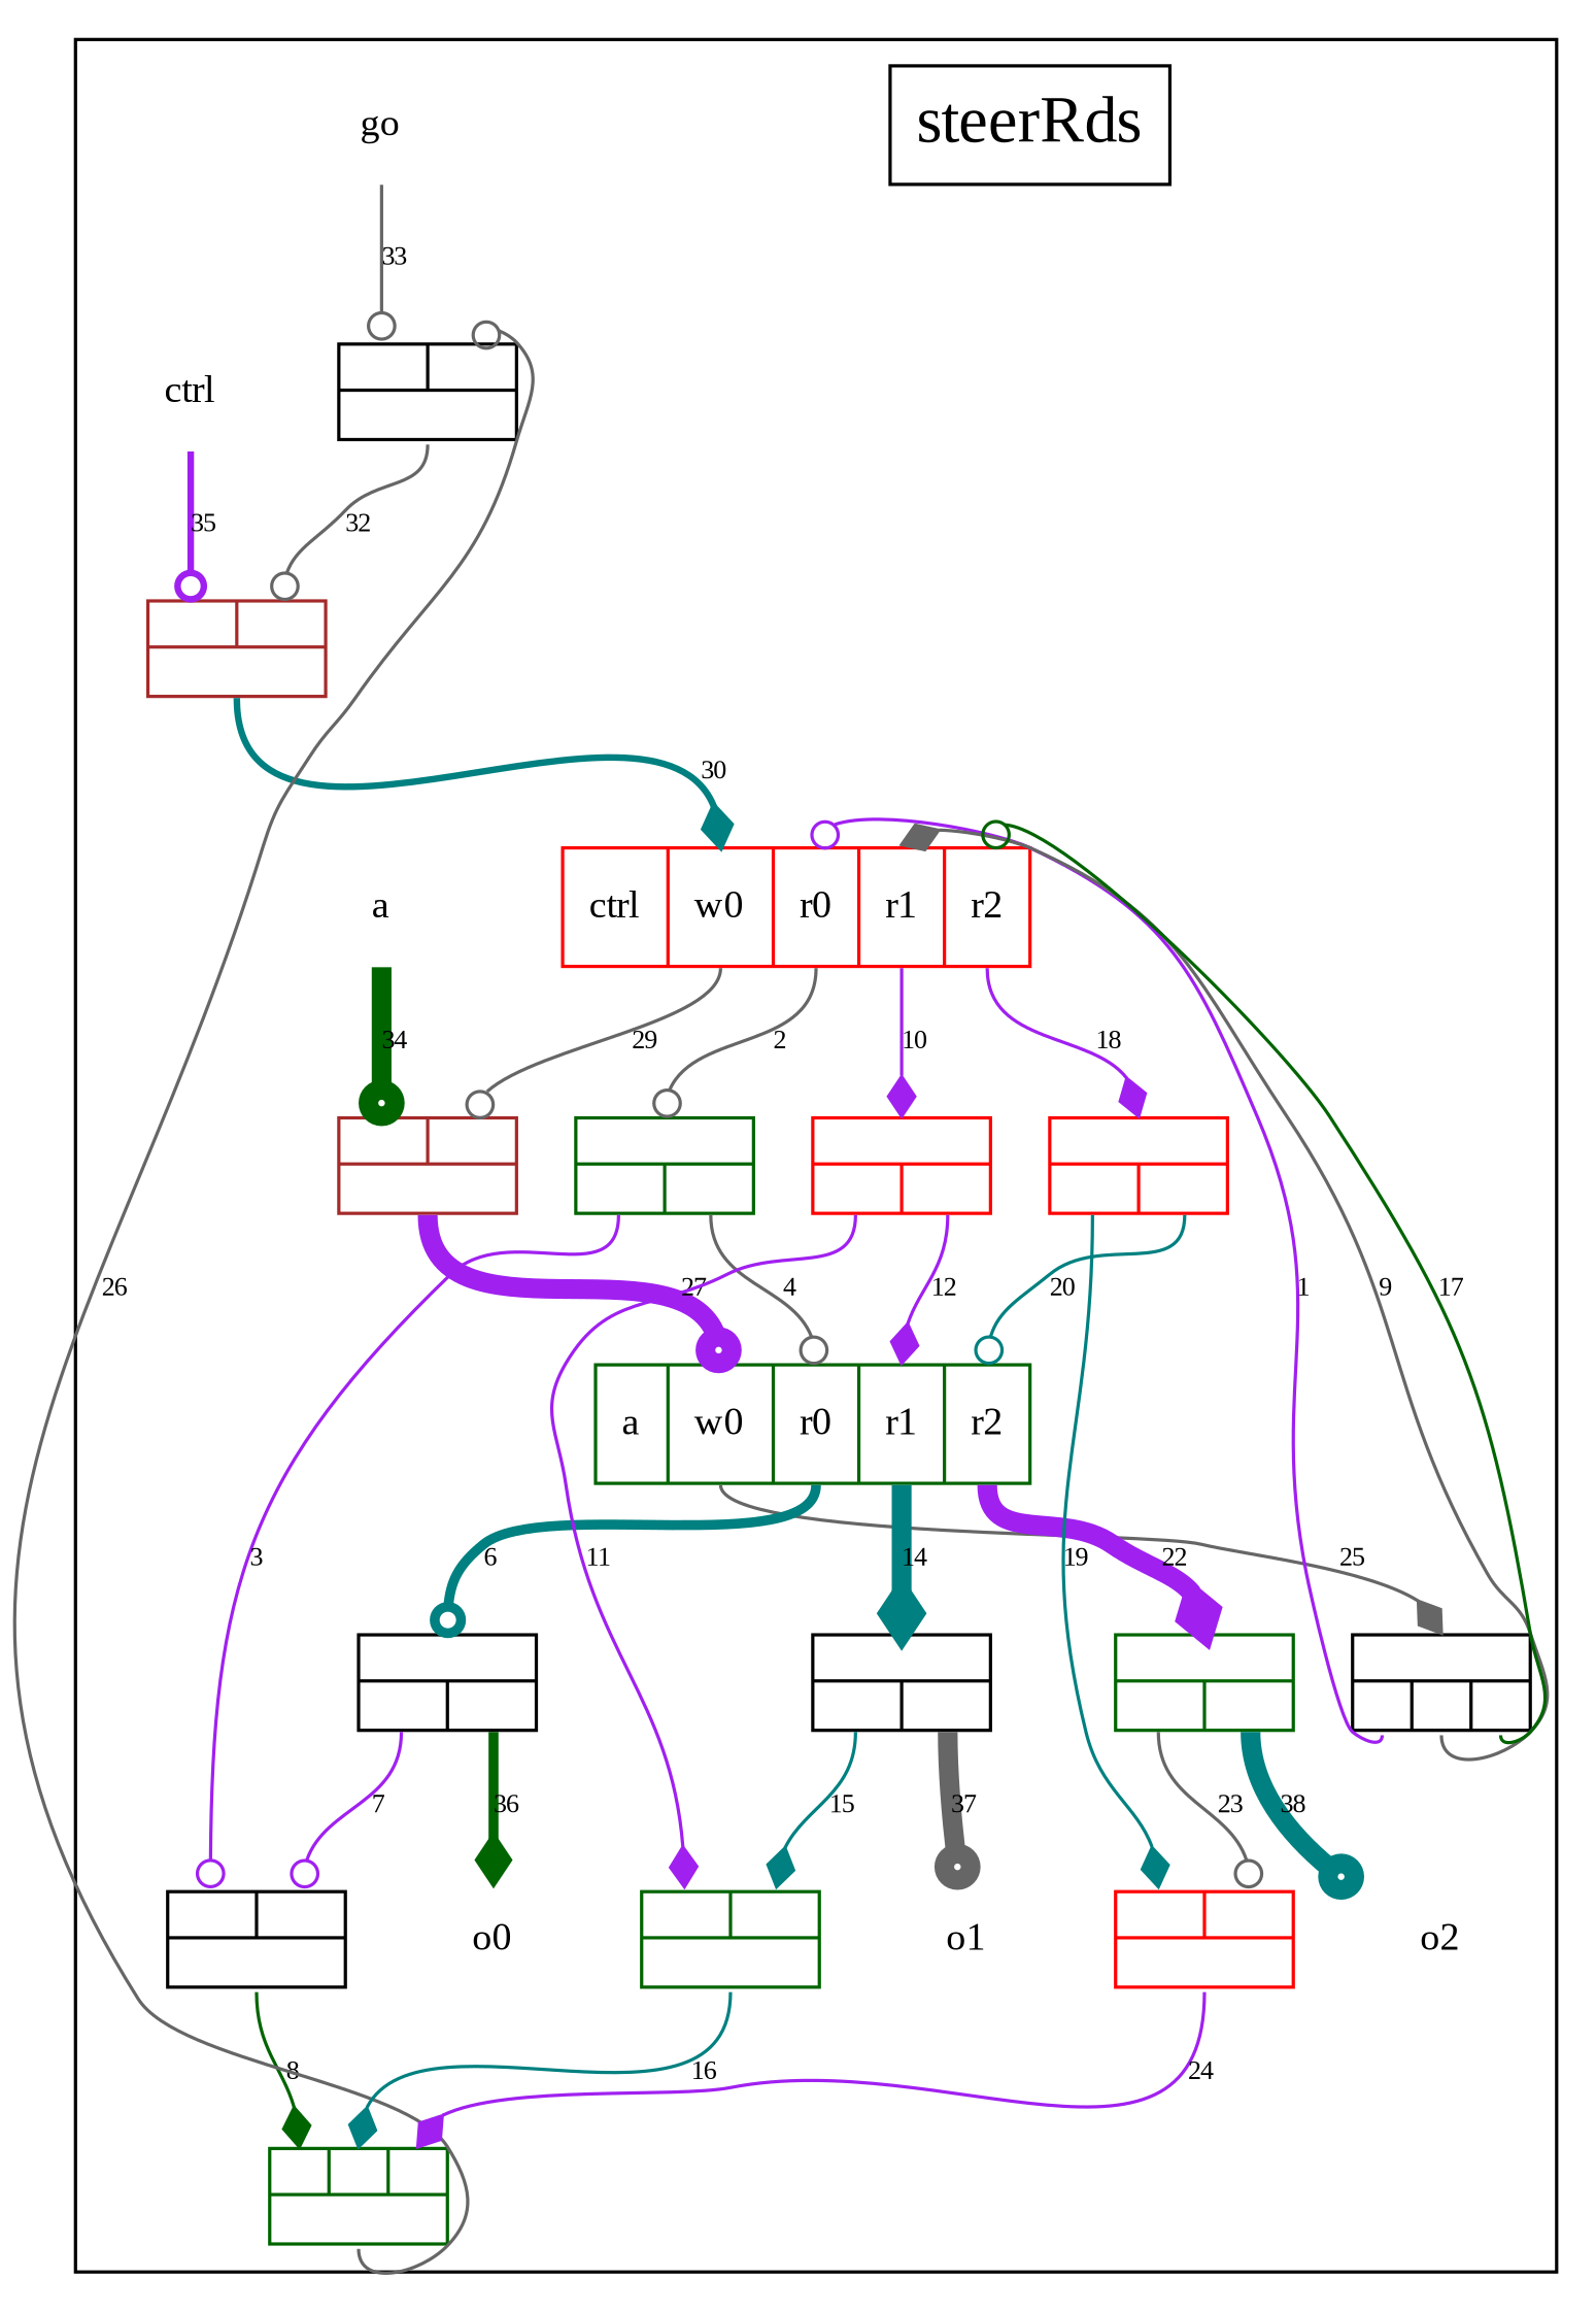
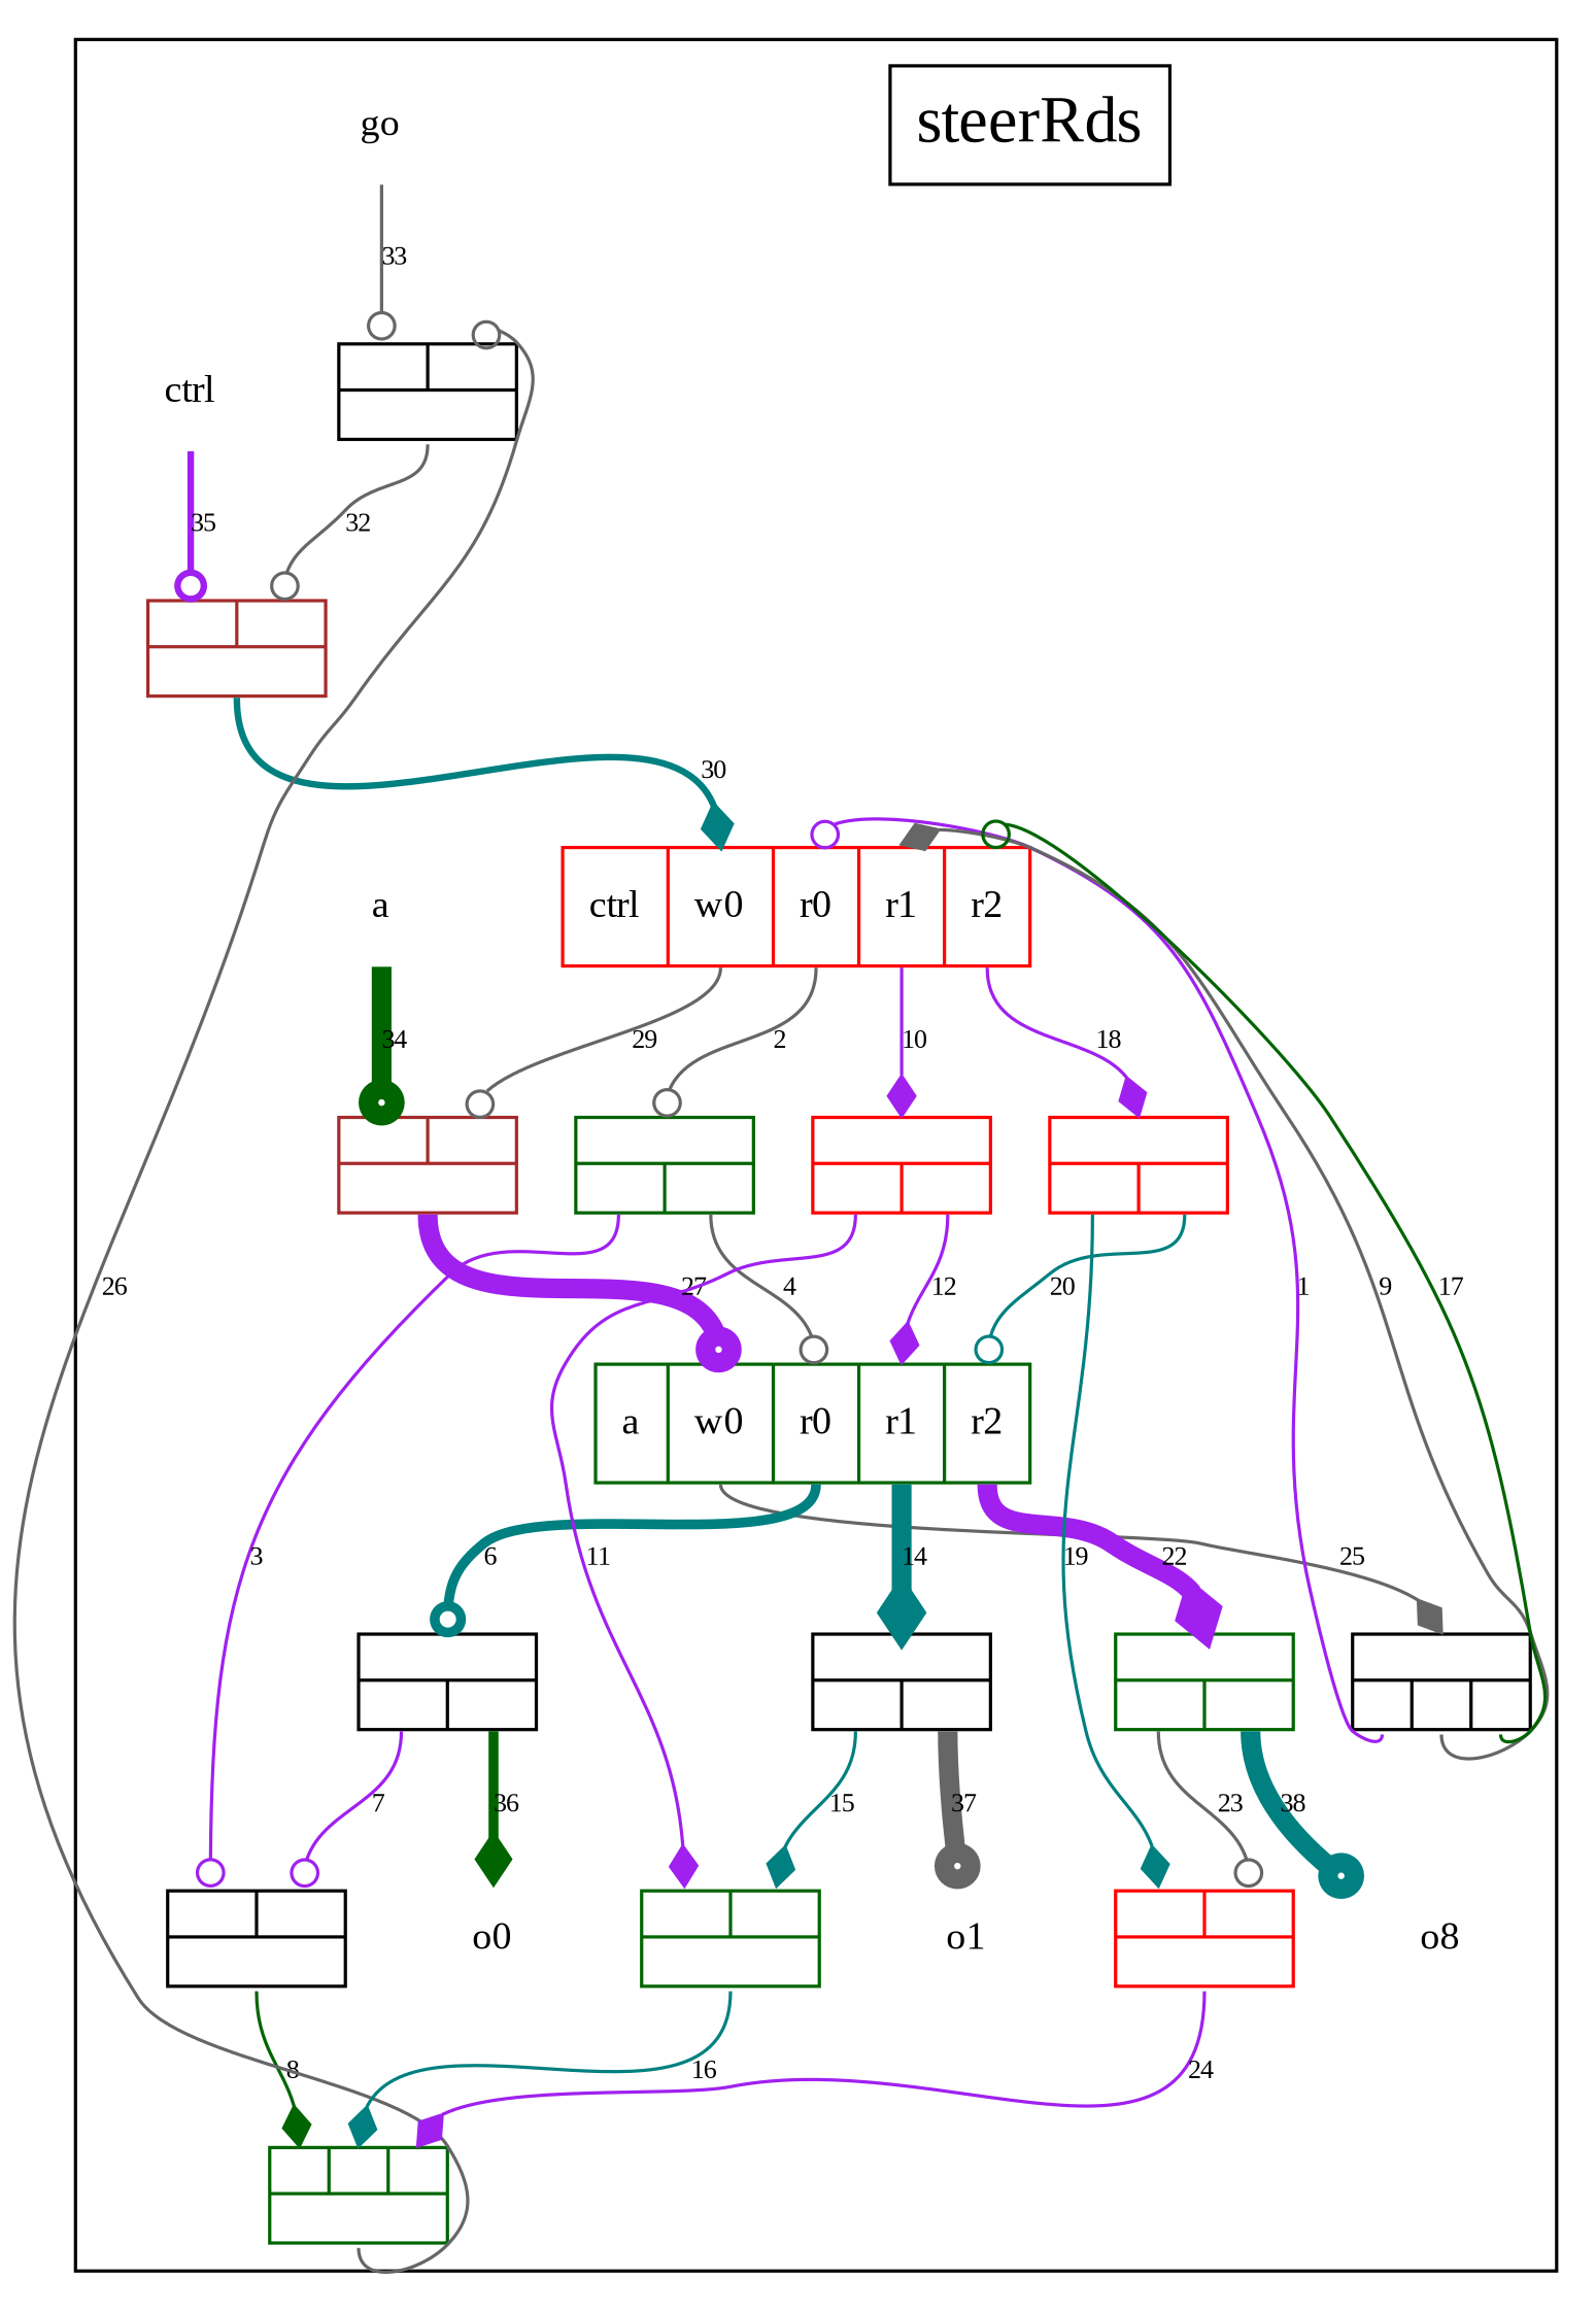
  digraph {
    fontname="Liberation Serif"
    node [color=darkgreen fontname="Liberation Serif" fontsize=2 shape=record nojustify=true]
    edge [arrowhead=odot color=purple fontname="Liberation Serif" fontsize=8 headport="i0:n" labelfontname=Helvetica labelfontsize=8 penwidth=1 tailport="o:s" weight=1]
    n1 [color=black fontsize=20 label=steerRds shape=box nojustify=""]
    n2 [color=black fontsize=12 label=go portref=0 shape=none style=bold nojustify=""]
    n3 [color=black compref=16 height=0.4 label="{{<i0>|<i1>}|{<o>}}"]
    n4 [fontsize=12 label=a portref=1 shape=none style=bold nojustify=""]
    n5 [color=brown compref=17 height=0.4 label="{{<i0>|<i1>}|{<o>}}"]
    n6 [color=brown fontsize=12 label=ctrl portref=2 shape=none style=bold nojustify=""]
    n7 [color=brown compref=18 height=0.4 label="{{<i0>|<i1>}|{<o>}}"]
    n8 [fontsize=12 label=o0 portref=3 shape=none style=bold nojustify=""]
    n9 [fontsize=12 label=o1 portref=4 shape=none style=bold nojustify=""]
-   n10 [color=red fontsize=12 label=o2 portref=5 shape=none style=bold nojustify=""]
+   n10 [color=red fontsize=12 label=o8 portref=5 shape=none style=bold nojustify=""]
    n11 [compref=2 height=0.4 label="{{<i>}|{<o0>|<o1>}}"]
    n12 [color=black compref=3 height=0.4 label="{{<i0>|<i1>}|{<o>}}"]
    n13 [compref=12 fontsize=12 label="a|<w0>w0|<r0>r0|<r1>r1|<r2>r2" nojustify=""]
    n14 [compref=11 height=0.4 label="{{<i0>|<i1>|<i2>}|{<o>}}"]
    n15 [color=red compref=5 height=0.4 label="{{<i>}|{<o0>|<o1>}}"]
    n16 [compref=6 height=0.4 label="{{<i0>|<i1>}|{<o>}}"]
    n17 [color=red compref=8 height=0.4 label="{{<i>}|{<o0>|<o1>}}"]
    n18 [color=red compref=9 height=0.4 label="{{<i0>|<i1>}|{<o>}}"]
    n19 [color=black compref=10 height=0.4 label="{{<i>}|{<o0>|<o1>|<o2>}}"]
    n20 [color=red compref=14 fontsize=12 label="ctrl|<w0>w0|<r0>r0|<r1>r1|<r2>r2" nojustify=""]
    n21 [color=black compref=19 height=0.4 label="{{<i>}|{<o0>|<o1>}}"]
    n22 [color=black compref=20 height=0.4 label="{{<i>}|{<o0>|<o1>}}"]
    n23 [compref=21 height=0.4 label="{{<i>}|{<o0>|<o1>}}"]
    subgraph cluster_1 {
      n1
      n2
      n3
      n4
      n5
      n6
      n7
      n8
      n9
      n10
      n11
      n12
      n13
      n14
      n15
      n16
      n17
      n18
      n19
      n20
      n21
      n22
      n23
    }
    n2 -> n3 [color=gray40 label=33 linkref=33]
    n3 -> n7 [color=gray40 headport="i1:n" label=32 linkref=32]
    n4 -> n5 [color=darkgreen label=34 linkref=34 penwidth=6 weight=6]
    n5 -> n13 [headport="w0:n" label=27 linkref=27 penwidth=6 weight=6]
    n6 -> n7 [label=35 linkref=35 penwidth=2 weight=2]
    n7 -> n20 [arrowhead=diamond color=teal headport="w0:n" label=30 linkref=30 penwidth=2 weight=2]
    n11 -> n12 [label=3 linkref=3 tailport="o0:s"]
    n11 -> n13 [color=gray40 headport="r0:n" label=4 linkref=4 tailport="o1:s"]
    n12 -> n14 [arrowhead=diamond color=darkgreen label=8 linkref=8]
    n13 -> n19 [arrowhead=diamond color=gray40 headport="i:n" label=25 linkref=25 tailport="w0:s"]
    n13 -> n21 [color=teal headport="i:n" label=6 linkref=6 penwidth=3 tailport="r0:s" weight=3]
    n13 -> n22 [arrowhead=diamond color=teal headport="i:n" label=14 linkref=14 penwidth=6 tailport="r1:s" weight=6]
    n13 -> n23 [arrowhead=diamond headport="i:n" label=22 linkref=22 penwidth=6 tailport="r2:s" weight=6]
    n14 -> n3 [color=gray40 headport="i1:n" label=26 linkref=26]
    n15 -> n13 [arrowhead=diamond headport="r1:n" label=12 linkref=12 tailport="o1:s"]
    n15 -> n16 [arrowhead=diamond label=11 linkref=11 tailport="o0:s"]
    n16 -> n14 [arrowhead=diamond color=teal headport="i1:n" label=16 linkref=16]
    n17 -> n13 [color=teal headport="r2:n" label=20 linkref=20 tailport="o1:s"]
    n17 -> n18 [arrowhead=diamond color=teal label=19 linkref=19 tailport="o0:s"]
    n18 -> n14 [arrowhead=diamond headport="i2:n" label=24 linkref=24]
    n19 -> n20 [headport="r0:n" label=1 linkref=1 tailport="o0:s"]
    n19 -> n20 [arrowhead=diamond color=gray40 headport="r1:n" label=9 linkref=9 tailport="o1:s"]
    n19 -> n20 [color=darkgreen headport="r2:n" label=17 linkref=17 tailport="o2:s"]
    n20 -> n5 [color=gray40 headport="i1:n" label=29 linkref=29 tailport="w0:s"]
    n20 -> n11 [color=gray40 headport="i:n" label=2 linkref=2 tailport="r0:s"]
    n20 -> n15 [arrowhead=diamond headport="i:n" label=10 linkref=10 tailport="r1:s"]
    n20 -> n17 [arrowhead=diamond headport="i:n" label=18 linkref=18 tailport="r2:s"]
    n21 -> n8 [arrowhead=diamond color=darkgreen label=36 linkref=36 penwidth=3 tailport="o1:s" weight=3]
    n21 -> n12 [headport="i1:n" label=7 linkref=7 tailport="o0:s"]
    n22 -> n9 [color=gray40 label=37 linkref=37 penwidth=6 tailport="o1:s" weight=6]
    n22 -> n16 [arrowhead=diamond color=teal headport="i1:n" label=15 linkref=15 tailport="o0:s"]
    n23 -> n10 [color=teal label=38 linkref=38 penwidth=6 tailport="o1:s" weight=6]
    n23 -> n18 [color=gray40 headport="i1:n" label=23 linkref=23 tailport="o0:s"]
  }
